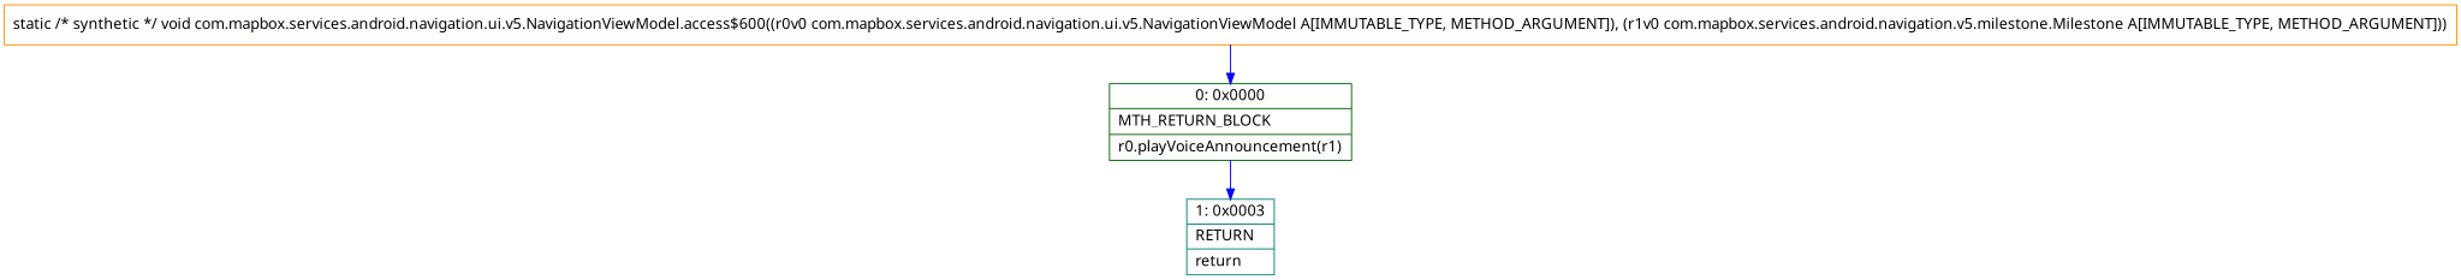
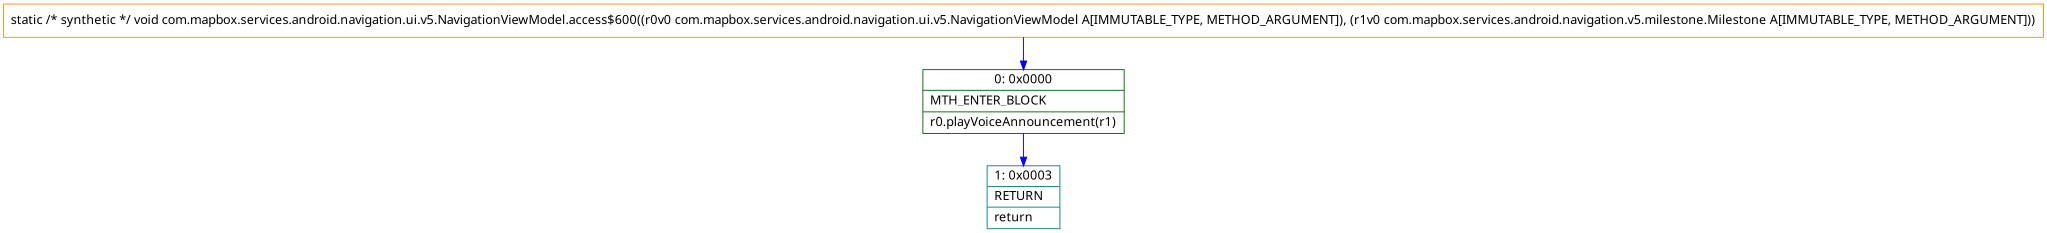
  digraph {
    fontname="Noto Sans"
    node [shape=record fontname="Noto Sans"]
    edge [color=blue fontname="Noto Sans"]
-   n1 [label="{0\:\ 0x0000|MTH_RETURN_BLOCK\l|r0.playVoiceAnnouncement(r1)\l}" color=darkgreen]
+   n1 [label="{0\:\ 0x0000|MTH_ENTER_BLOCK\l|r0.playVoiceAnnouncement(r1)\l}" color=darkgreen]
    n2 [label="{1\:\ 0x0003|RETURN\l|return\l}" color=teal]
    n3 [label="{static \/* synthetic *\/ void com.mapbox.services.android.navigation.ui.v5.NavigationViewModel.access$600((r0v0 com.mapbox.services.android.navigation.ui.v5.NavigationViewModel A[IMMUTABLE_TYPE, METHOD_ARGUMENT]), (r1v0 com.mapbox.services.android.navigation.v5.milestone.Milestone A[IMMUTABLE_TYPE, METHOD_ARGUMENT])) }" color=darkorange]
    n1 -> n2
    n3 -> n1
  }
